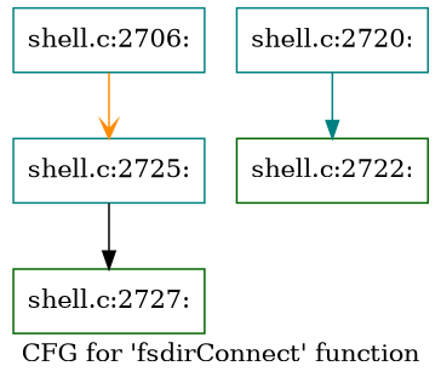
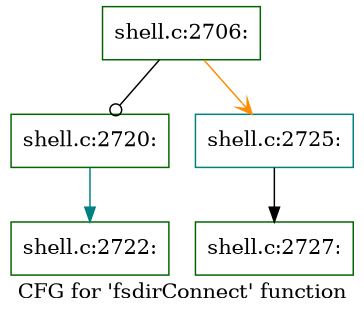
  digraph {
    label="CFG for 'fsdirConnect' function"
    node [color=darkgreen shape=record]
    edge [arrowhead=normal color=black]
-   n1 [color=teal label="{shell.c:2706:}"]
-   n2 [color=teal label="{shell.c:2720:}"]
+   n1 [label="{shell.c:2706:}"]
+   n2 [label="{shell.c:2720:}"]
    n3 [color=teal label="{shell.c:2725:}"]
    n4 [label="{shell.c:2722:}"]
    n5 [label="{shell.c:2727:}"]
+   n1 -> n2 [arrowhead=odot]
    n1 -> n3 [arrowhead=vee color=darkorange]
    n2 -> n4 [color=teal]
    n3 -> n5
  }
